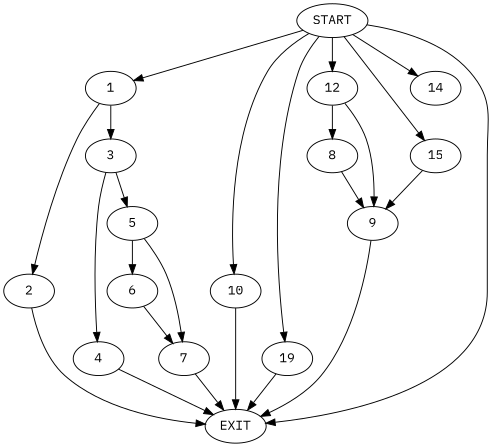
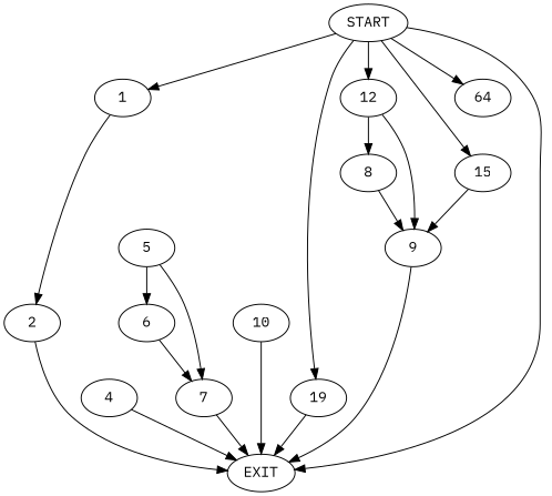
  digraph {
    fontname="IBM Plex Mono"
    node [fontname="IBM Plex Mono"]
    edge [fontname="IBM Plex Mono"]
    n1 [label=START]
    1
    10
    n4 [label=19]
    12
    n6 [label=15]
-   14
+   14 [label=64]
    n8 [label=EXIT]
    2
-   3
    8
    9
    4
    5
    6
    7
    n1 -> 1
-   n1 -> 10
    n1 -> n4
    n1 -> 12
    n1 -> n6
    n1 -> 14
    n1 -> n8
    1 -> 2
-   1 -> 3
    10 -> n8
    n4 -> n8
    12 -> 8
    12 -> 9
    n6 -> 9
    2 -> n8
-   3 -> 4
-   3 -> 5
    8 -> 9
    9 -> n8
    4 -> n8
    5 -> 6
    5 -> 7
    6 -> 7
    7 -> n8
  }
